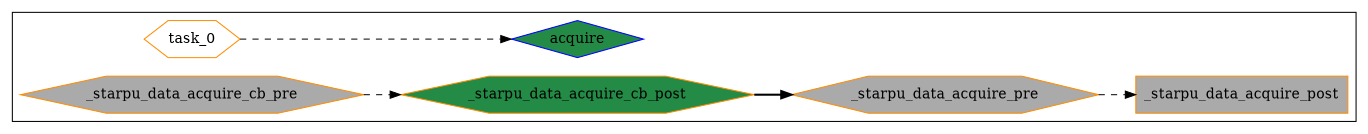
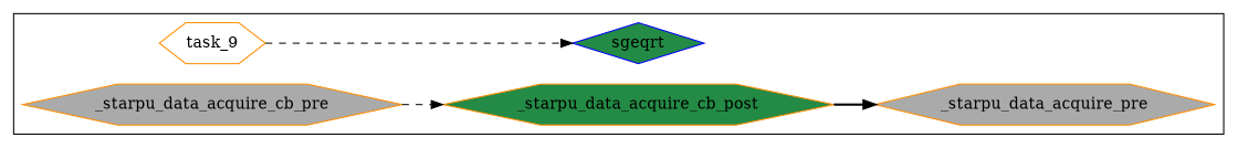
  digraph {
    color=white
    rankdir=LR
    node [color=darkorange fillcolor="#aaaaaa" shape=hexagon style=filled]
    edge [style=dashed]
-   n1 [color=blue fillcolor="/greens9/7" label=acquire shape=diamond]
-   task_9 [label=task_0 fillcolor="" style=""]
+   n1 [color=blue fillcolor="/greens9/7" label=sgeqrt shape=diamond]
+   task_9 [fillcolor="" style=""]
    n3 [label=_starpu_data_acquire_pre]
    n4 [label=_starpu_data_acquire_cb_pre]
    n5 [fillcolor="/greens9/7" label=_starpu_data_acquire_cb_post]
-   n6 [label=_starpu_data_acquire_post shape=box]
    subgraph cluster_1 {
      color=black
      n1
      task_9
      n3
      n4
      n5
-     n6
    }
    task_9 -> n1
-   n3 -> n6
    n4 -> n5
    n5 -> n3 [style=bold]
  }
